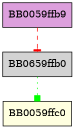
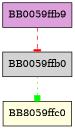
  digraph {
    splines=ortho
    node [shape=box style=filled]
-   BB0059ffb0 [fillcolor=lightgrey label=BB0659ffb0]
-   BB0059ffc0 [fillcolor=lightyellow]
+   BB0059ffb0 [fillcolor=lightgrey]
+   BB0059ffc0 [fillcolor=lightyellow label=BB8059ffc0]
    BB0059ffb9 [fillcolor=plum]
    BB0059ffb0 -> BB0059ffc0 [arrowhead=box color=green style=dotted]
    BB0059ffb9 -> BB0059ffb0 [arrowhead=tee color=red style=dashed]
  }
